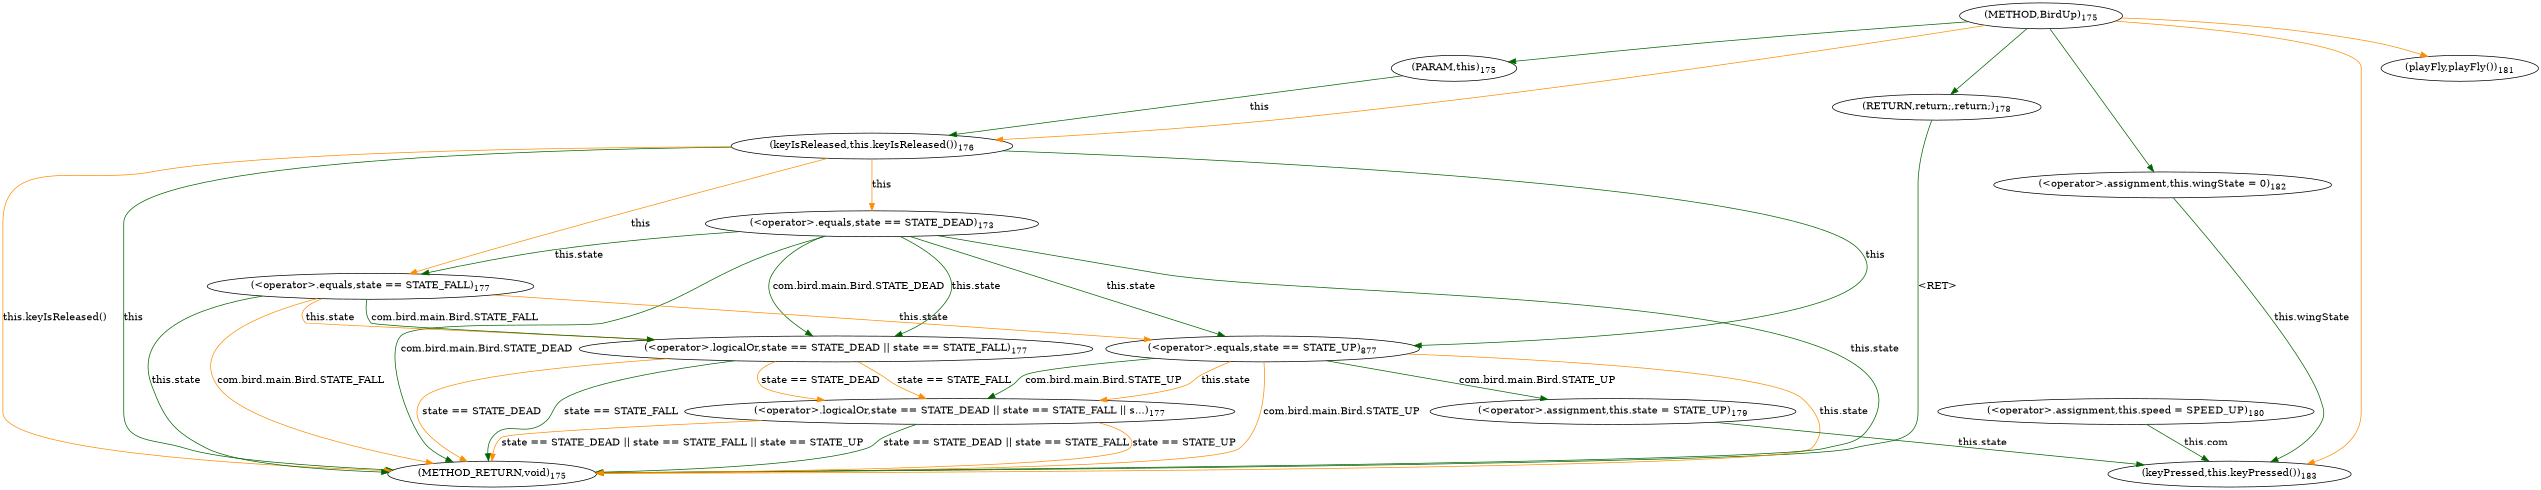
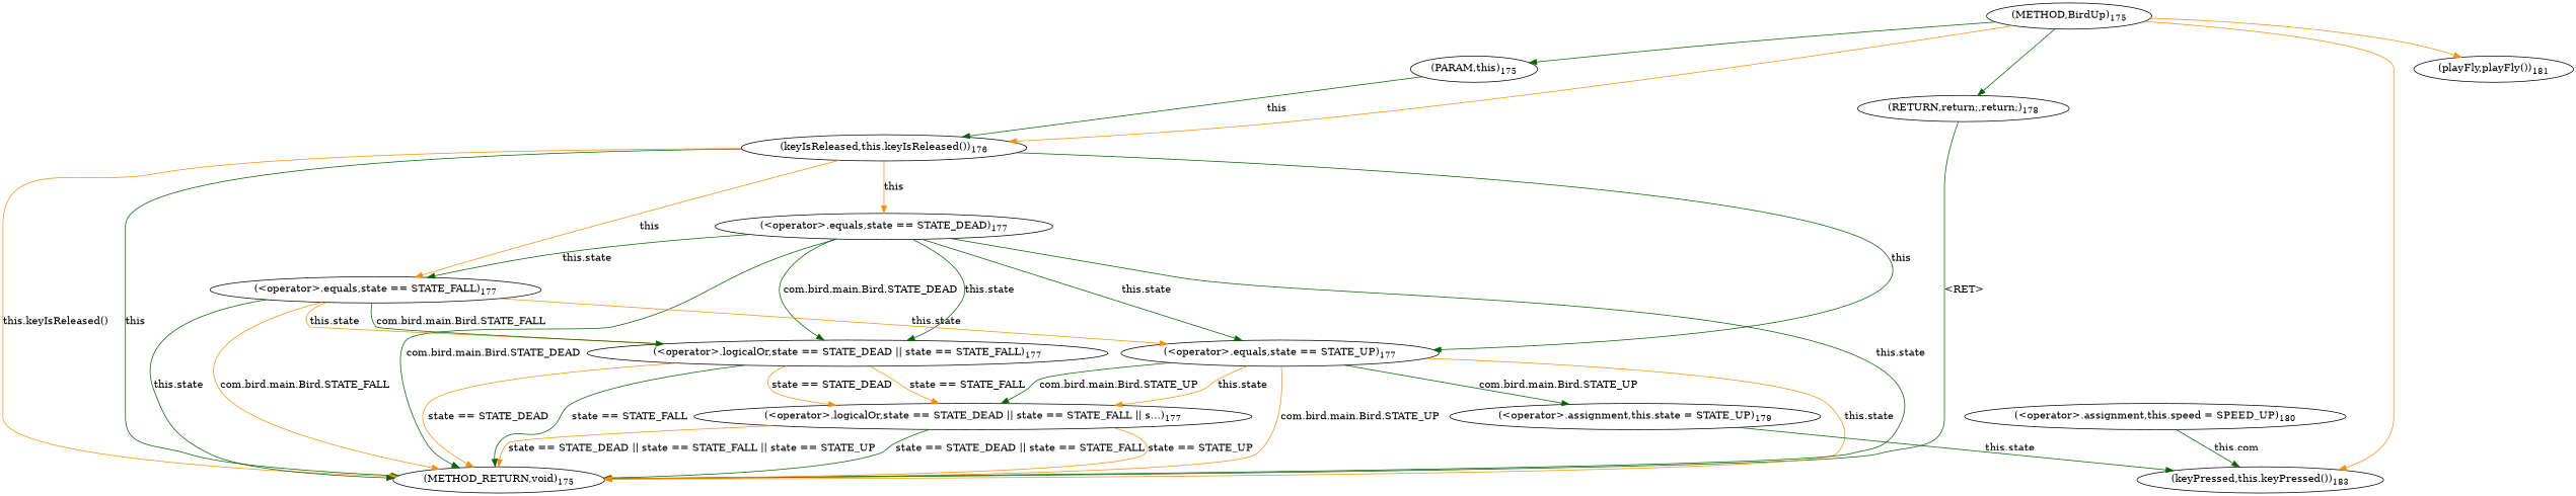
  digraph {
    edge [color=darkgreen]
    n1 [label=<(METHOD,BirdUp)<SUB>175</SUB>>]
    n2 [label=<(PARAM,this)<SUB>175</SUB>>]
    n3 [label=<(keyIsReleased,this.keyIsReleased())<SUB>176</SUB>>]
    n4 [label=<(playFly,playFly())<SUB>181</SUB>>]
-   n5 [label=<(&lt;operator&gt;.assignment,this.wingState = 0)<SUB>182</SUB>>]
    n6 [label=<(keyPressed,this.keyPressed())<SUB>183</SUB>>]
    n7 [label=<(RETURN,return;,return;)<SUB>178</SUB>>]
    n8 [label=<(METHOD_RETURN,void)<SUB>175</SUB>>]
-   n9 [label=<(&lt;operator&gt;.equals,state == STATE_UP)<SUB>877</SUB>>]
-   n10 [label=<(&lt;operator&gt;.equals,state == STATE_DEAD)<SUB>173</SUB>>]
+   n9 [label=<(&lt;operator&gt;.equals,state == STATE_UP)<SUB>177</SUB>>]
+   n10 [label=<(&lt;operator&gt;.equals,state == STATE_DEAD)<SUB>177</SUB>>]
    n11 [label=<(&lt;operator&gt;.equals,state == STATE_FALL)<SUB>177</SUB>>]
    n12 [label=<(&lt;operator&gt;.assignment,this.state = STATE_UP)<SUB>179</SUB>>]
    n13 [label=<(&lt;operator&gt;.logicalOr,state == STATE_DEAD || state == STATE_FALL || s...)<SUB>177</SUB>>]
    n14 [label=<(&lt;operator&gt;.logicalOr,state == STATE_DEAD || state == STATE_FALL)<SUB>177</SUB>>]
    n15 [label=<(&lt;operator&gt;.assignment,this.speed = SPEED_UP)<SUB>180</SUB>>]
    n1 -> n2
    n1 -> n3 [color=darkorange]
    n1 -> n4 [color=darkorange]
-   n1 -> n5
    n1 -> n6 [color=darkorange]
    n1 -> n7
    n2 -> n3 [label=this]
    n3 -> n8 [label=this]
    n3 -> n8 [color=darkorange label="this.keyIsReleased()"]
    n3 -> n9 [label=this]
    n3 -> n10 [color=darkorange label=this]
    n3 -> n11 [color=darkorange label=this]
-   n5 -> n6 [label="this.wingState"]
    n7 -> n8 [label="&lt;RET&gt;"]
    n9 -> n8 [color=darkorange label="this.state"]
    n9 -> n8 [color=darkorange label="com.bird.main.Bird.STATE_UP"]
    n9 -> n12 [label="com.bird.main.Bird.STATE_UP"]
    n9 -> n13 [color=darkorange label="this.state"]
    n9 -> n13 [label="com.bird.main.Bird.STATE_UP"]
    n10 -> n8 [label="this.state"]
    n10 -> n8 [label="com.bird.main.Bird.STATE_DEAD"]
    n10 -> n9 [label="this.state"]
    n10 -> n11 [label="this.state"]
    n10 -> n14 [label="this.state"]
    n10 -> n14 [label="com.bird.main.Bird.STATE_DEAD"]
    n11 -> n8 [label="this.state"]
    n11 -> n8 [color=darkorange label="com.bird.main.Bird.STATE_FALL"]
    n11 -> n9 [color=darkorange label="this.state"]
    n11 -> n14 [color=darkorange label="this.state"]
    n11 -> n14 [label="com.bird.main.Bird.STATE_FALL"]
    n12 -> n6 [label="this.state"]
    n13 -> n8 [label="state == STATE_DEAD || state == STATE_FALL"]
    n13 -> n8 [color=darkorange label="state == STATE_UP"]
    n13 -> n8 [color=darkorange label="state == STATE_DEAD || state == STATE_FALL || state == STATE_UP"]
    n14 -> n8 [color=darkorange label="state == STATE_DEAD"]
    n14 -> n8 [label="state == STATE_FALL"]
    n14 -> n13 [color=darkorange label="state == STATE_DEAD"]
    n14 -> n13 [color=darkorange label="state == STATE_FALL"]
    n15 -> n6 [label="this.com"]
  }
